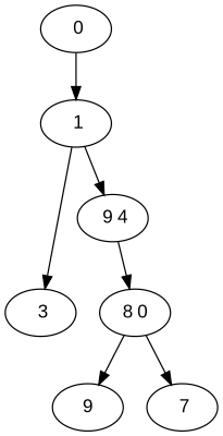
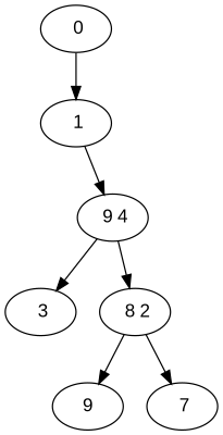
  digraph {
    fontname="Liberation Sans"
    node [fontname="Liberation Sans"]
    edge [fontname="Liberation Sans"]
    " 0"
    " 1"
    " 3"
    " 9 4"
    n5 [label=9]
-   " 8 2" [label="8 0"]
+   " 8 2"
    " 7"
    " 0" -> " 1"
-   " 1" -> " 3"
+   " 9 4" -> " 3"
    " 1" -> " 9 4"
    " 9 4" -> " 8 2"
    " 8 2" -> n5
    " 8 2" -> " 7"
  }
